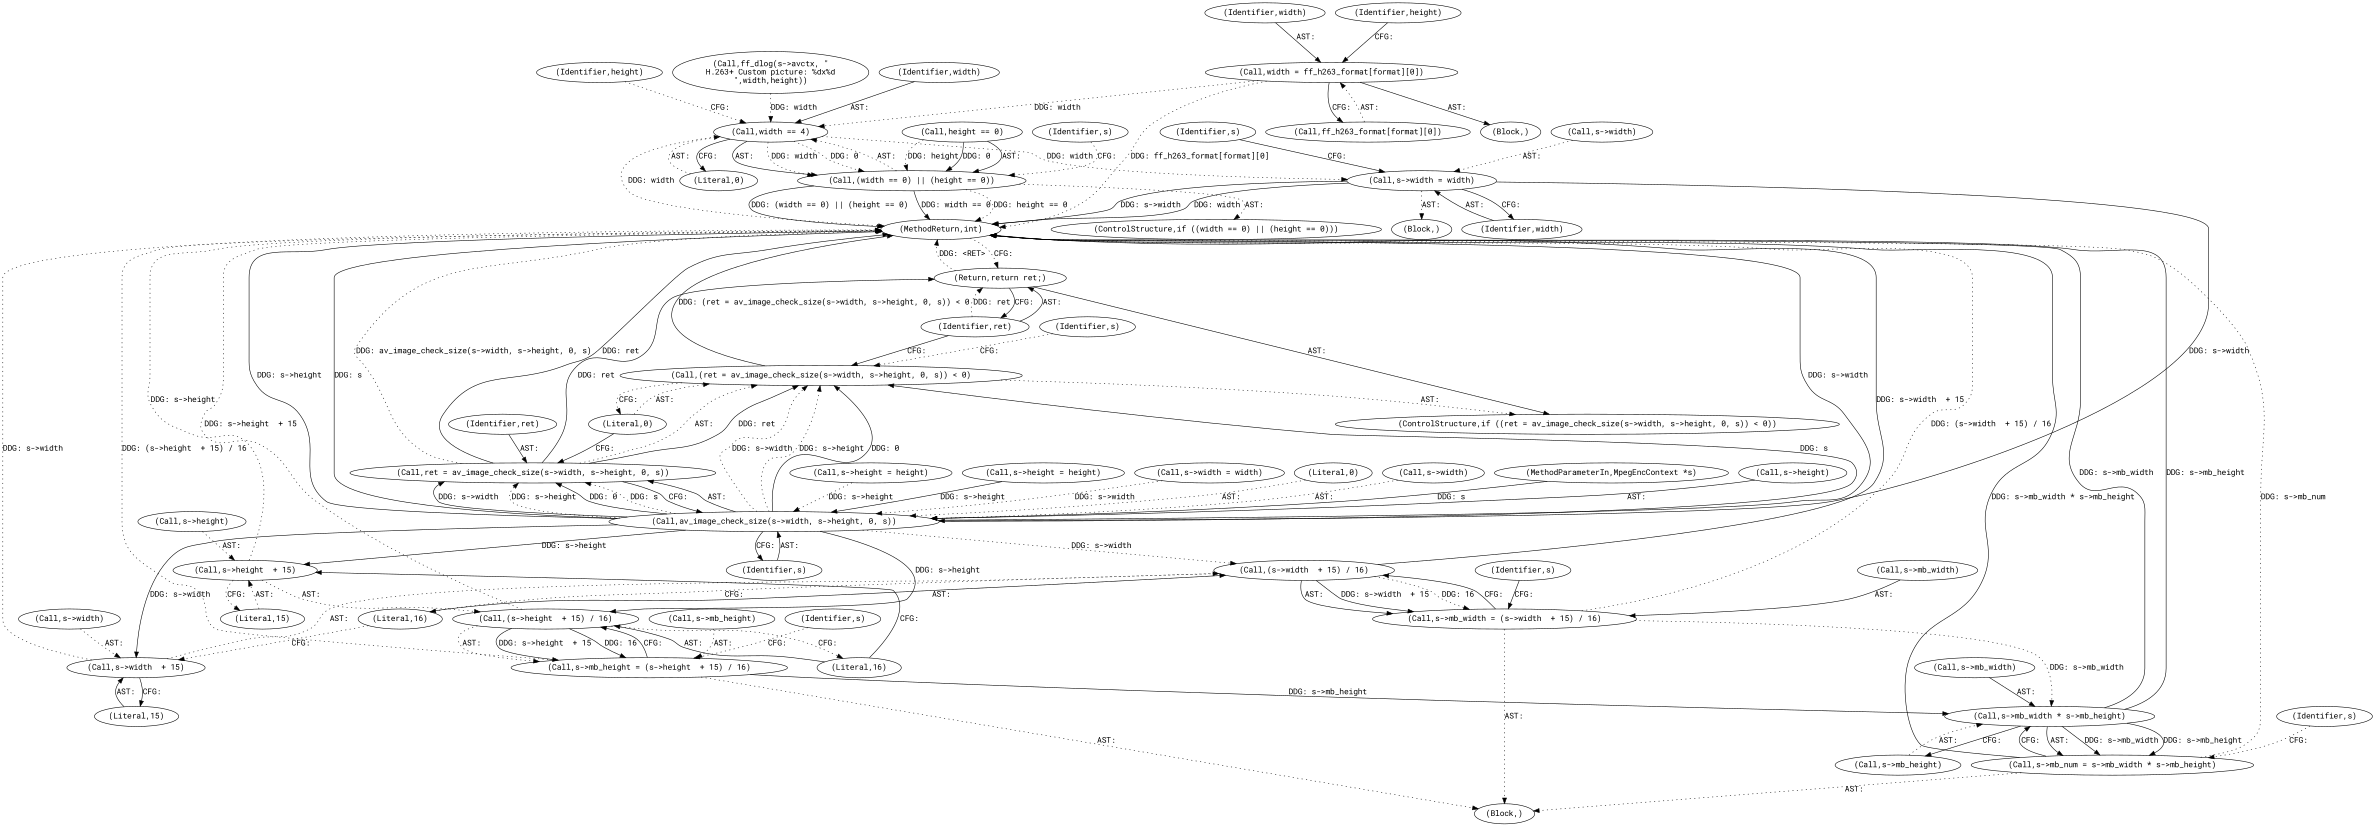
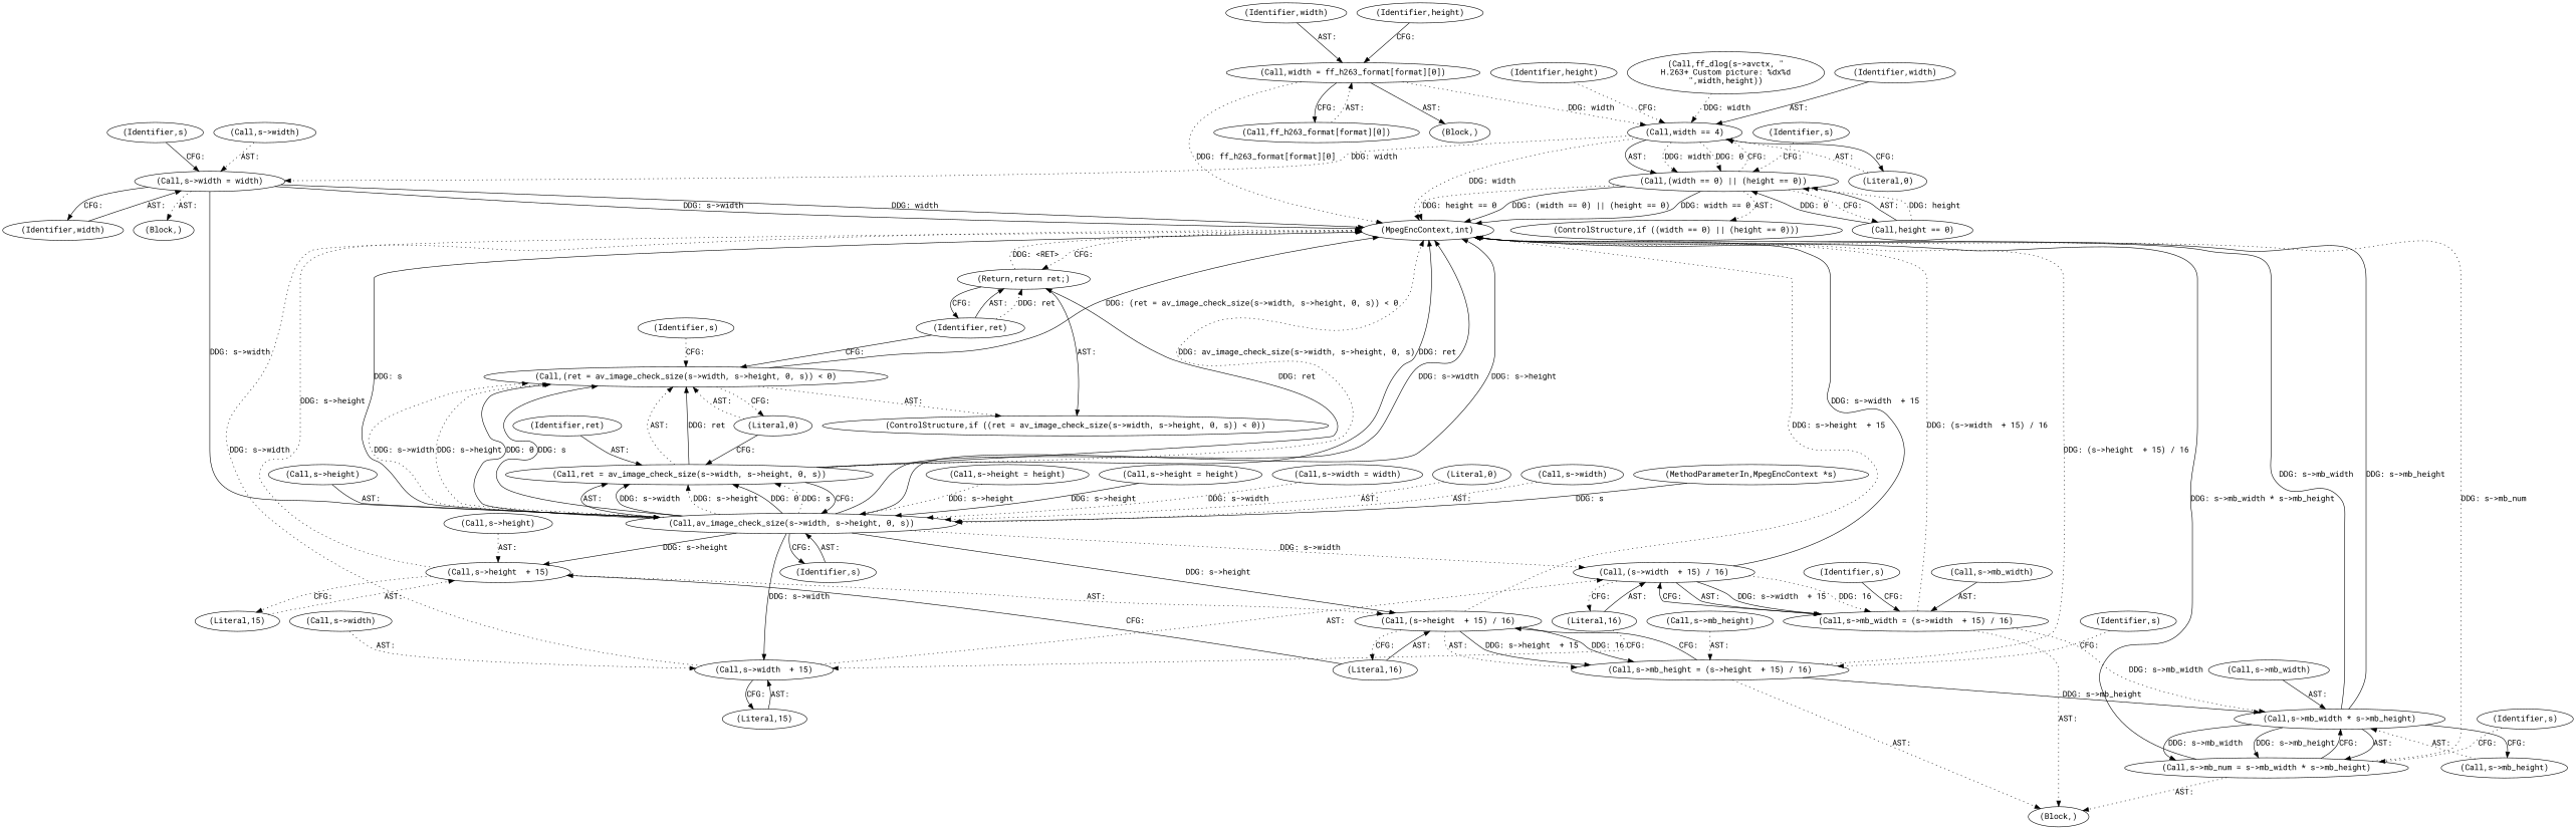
  digraph {
    fontname="Roboto Mono"
    node [fontname="Roboto Mono"]
    edge [fontname="Roboto Mono" style=solid]
    n1 [label="(Call,width = ff_h263_format[format][0])"]
    n2 [label="(Call,width == 4)"]
    n3 [label="(Block,)"]
-   n4 [label="(MethodReturn,int)"]
+   n4 [label="(MpegEncContext,int)"]
    n5 [label="(Call,ff_h263_format[format][0])"]
    n6 [label="(Call,(width == 0) || (height == 0))"]
    n7 [label="(Call,s->width = width)"]
    n8 [label="(Literal,0)"]
    n9 [label="(Return,return ret;)"]
    n10 [label="(Call,height == 0)"]
    n11 [label="(ControlStructure,if ((width == 0) || (height == 0)))"]
    n12 [label="(Call,av_image_check_size(s->width, s->height, 0, s))"]
    n13 [label="(Block,)"]
    n14 [label="(Identifier,width)"]
    n15 [label="(Call,(ret = av_image_check_size(s->width, s->height, 0, s)) < 0)"]
    n16 [label="(Call,ret = av_image_check_size(s->width, s->height, 0, s))"]
    n17 [label="(Call,(s->width  + 15) / 16)"]
    n18 [label="(Call,s->width  + 15)"]
    n19 [label="(Call,(s->height  + 15) / 16)"]
    n20 [label="(Call,s->height  + 15)"]
    n21 [label="(Identifier,s)"]
    n22 [label="(Literal,0)"]
    n23 [label="(ControlStructure,if ((ret = av_image_check_size(s->width, s->height, 0, s)) < 0))"]
    n24 [label="(Call,s->mb_width = (s->width  + 15) / 16)"]
    n25 [label="(Literal,16)"]
    n26 [label="(Literal,15)"]
    n27 [label="(Call,s->mb_height = (s->height  + 15) / 16)"]
    n28 [label="(Literal,16)"]
    n29 [label="(Literal,15)"]
    n30 [label="(Identifier,ret)"]
    n31 [label="(Call,s->mb_width * s->mb_height)"]
    n32 [label="(Block,)"]
    n33 [label="(Call,s->mb_num = s->mb_width * s->mb_height)"]
    n34 [label="(Call,s->mb_height)"]
    n35 [label="(Call,s->height = height)"]
    n36 [label="(Call,s->height = height)"]
    n37 [label="(Identifier,width)"]
    n38 [label="(Call,s->mb_height)"]
    n39 [label="(Identifier,ret)"]
    n40 [label="(Identifier,s)"]
    n41 [label="(Call,s->width = width)"]
    n42 [label="(Literal,0)"]
    n43 [label="(Identifier,s)"]
    n44 [label="(Identifier,s)"]
    n45 [label="(Identifier,s)"]
    n46 [label="(Call,s->width)"]
    n47 [label="(Call,s->width)"]
    n48 [label="(Identifier,height)"]
    n49 [label="(MethodParameterIn,MpegEncContext *s)"]
    n50 [label="(Call,ff_dlog(s->avctx, \"\nH.263+ Custom picture: %dx%d\n\",width,height))"]
    n51 [label="(Identifier,height)"]
    n52 [label="(Identifier,s)"]
    n53 [label="(Identifier,s)"]
    n54 [label="(Call,s->height)"]
    n55 [label="(Identifier,width)"]
    n56 [label="(Call,s->mb_width)"]
    n57 [label="(Call,s->mb_width)"]
    n58 [label="(Call,s->width)"]
    n59 [label="(Call,s->height)"]
    n1 -> n2 [label="DDG: width" style=dotted]
    n1 -> n3 [label="AST: "]
    n1 -> n4 [label="DDG: ff_h263_format[format][0]" style=dotted]
    n1 -> n5 [label="CFG: "]
    n2 -> n4 [label="DDG: width" style=dotted]
    n2 -> n6 [label="AST: "]
    n2 -> n6 [label="DDG: width" style=dotted]
    n2 -> n6 [label="DDG: 0" style=dotted]
    n2 -> n7 [label="DDG: width" style=dotted]
    n2 -> n8 [label="CFG: "]
    n4 -> n9 [label="CFG: " style=dotted]
    n5 -> n1 [label="AST: " style=dotted]
-   n6 -> n2 [label="AST: " style=dotted]
+   n6 -> n2 [label="CFG: " style=dotted]
    n6 -> n4 [label="DDG: (width == 0) || (height == 0)"]
    n6 -> n4 [label="DDG: width == 0"]
    n6 -> n4 [label="DDG: height == 0" style=dotted]
+   n6 -> n10 [label="CFG: " style=dotted]
    n6 -> n11 [label="AST: " style=dotted]
    n7 -> n4 [label="DDG: width"]
    n7 -> n4 [label="DDG: s->width"]
    n7 -> n12 [label="DDG: s->width"]
    n7 -> n13 [label="AST: " style=dotted]
    n7 -> n14 [label="CFG: "]
    n8 -> n2 [label="AST: " style=dotted]
    n9 -> n4 [label="DDG: <RET>" style=dotted]
    n9 -> n23 [label="AST: "]
    n9 -> n30 [label="CFG: "]
    n10 -> n6 [label="AST: "]
    n10 -> n6 [label="DDG: height" style=dotted]
    n10 -> n6 [label="DDG: 0"]
    n12 -> n4 [label="DDG: s->height"]
    n12 -> n4 [label="DDG: s"]
    n12 -> n4 [label="DDG: s->width"]
    n12 -> n15 [label="DDG: s->width" style=dotted]
    n12 -> n15 [label="DDG: s->height" style=dotted]
    n12 -> n15 [label="DDG: 0"]
    n12 -> n15 [label="DDG: s"]
    n12 -> n16 [label="AST: "]
    n12 -> n16 [label="DDG: s->width"]
    n12 -> n16 [label="DDG: s->height" style=dotted]
    n12 -> n16 [label="DDG: 0"]
    n12 -> n16 [label="DDG: s" style=dotted]
    n12 -> n17 [label="DDG: s->width" style=dotted]
    n12 -> n18 [label="DDG: s->width"]
    n12 -> n19 [label="DDG: s->height"]
    n12 -> n20 [label="DDG: s->height"]
    n12 -> n21 [label="CFG: "]
    n14 -> n7 [label="AST: "]
    n15 -> n4 [label="DDG: (ret = av_image_check_size(s->width, s->height, 0, s)) < 0"]
    n15 -> n22 [label="CFG: " style=dotted]
    n15 -> n23 [label="AST: " style=dotted]
    n16 -> n4 [label="DDG: av_image_check_size(s->width, s->height, 0, s)" style=dotted]
    n16 -> n4 [label="DDG: ret"]
    n16 -> n9 [label="DDG: ret"]
    n16 -> n12 [label="CFG: "]
    n16 -> n15 [label="AST: " style=dotted]
    n16 -> n15 [label="DDG: ret"]
    n17 -> n4 [label="DDG: s->width  + 15"]
    n17 -> n24 [label="AST: "]
    n17 -> n24 [label="DDG: s->width  + 15"]
    n17 -> n24 [label="DDG: 16" style=dotted]
    n17 -> n25 [label="CFG: " style=dotted]
    n18 -> n4 [label="DDG: s->width" style=dotted]
    n18 -> n17 [label="AST: " style=dotted]
    n18 -> n26 [label="CFG: "]
    n19 -> n4 [label="DDG: s->height  + 15" style=dotted]
    n19 -> n27 [label="AST: " style=dotted]
    n19 -> n27 [label="DDG: s->height  + 15"]
    n19 -> n27 [label="DDG: 16"]
    n19 -> n28 [label="CFG: " style=dotted]
    n20 -> n4 [label="DDG: s->height" style=dotted]
    n20 -> n19 [label="AST: " style=dotted]
    n20 -> n29 [label="CFG: " style=dotted]
    n21 -> n12 [label="AST: "]
    n22 -> n15 [label="AST: " style=dotted]
    n22 -> n16 [label="CFG: "]
    n24 -> n4 [label="DDG: (s->width  + 15) / 16" style=dotted]
    n24 -> n17 [label="CFG: "]
    n24 -> n31 [label="DDG: s->mb_width" style=dotted]
    n24 -> n32 [label="AST: " style=dotted]
    n25 -> n17 [label="AST: "]
    n25 -> n18 [label="CFG: " style=dotted]
    n26 -> n18 [label="AST: "]
    n27 -> n4 [label="DDG: (s->height  + 15) / 16" style=dotted]
    n27 -> n19 [label="CFG: "]
    n27 -> n31 [label="DDG: s->mb_height"]
    n27 -> n32 [label="AST: " style=dotted]
    n28 -> n19 [label="AST: "]
    n28 -> n20 [label="CFG: "]
    n29 -> n20 [label="AST: " style=dotted]
    n30 -> n9 [label="AST: "]
    n30 -> n9 [label="DDG: ret" style=dotted]
    n30 -> n15 [label="CFG: "]
    n31 -> n4 [label="DDG: s->mb_width"]
    n31 -> n4 [label="DDG: s->mb_height"]
    n31 -> n33 [label="AST: "]
    n31 -> n33 [label="DDG: s->mb_width"]
    n31 -> n33 [label="DDG: s->mb_height"]
    n31 -> n34 [label="CFG: "]
    n33 -> n4 [label="DDG: s->mb_width * s->mb_height"]
    n33 -> n4 [label="DDG: s->mb_num" style=dotted]
    n33 -> n31 [label="CFG: "]
    n33 -> n32 [label="AST: " style=dotted]
    n34 -> n31 [label="AST: " style=dotted]
    n35 -> n12 [label="DDG: s->height" style=dotted]
    n36 -> n12 [label="DDG: s->height"]
    n37 -> n1 [label="AST: "]
    n38 -> n27 [label="AST: " style=dotted]
    n39 -> n16 [label="AST: "]
    n40 -> n7 [label="CFG: "]
    n41 -> n12 [label="DDG: s->width" style=dotted]
    n42 -> n12 [label="AST: " style=dotted]
    n43 -> n6 [label="CFG: " style=dotted]
    n44 -> n33 [label="CFG: " style=dotted]
    n45 -> n27 [label="CFG: " style=dotted]
    n46 -> n7 [label="AST: " style=dotted]
    n47 -> n12 [label="AST: " style=dotted]
    n48 -> n2 [label="CFG: " style=dotted]
    n49 -> n12 [label="DDG: s"]
    n50 -> n2 [label="DDG: width" style=dotted]
    n51 -> n1 [label="CFG: "]
    n52 -> n24 [label="CFG: "]
    n53 -> n15 [label="CFG: " style=dotted]
    n54 -> n20 [label="AST: " style=dotted]
    n55 -> n2 [label="AST: "]
    n56 -> n24 [label="AST: "]
    n57 -> n31 [label="AST: "]
    n58 -> n18 [label="AST: " style=dotted]
    n59 -> n12 [label="AST: "]
  }
